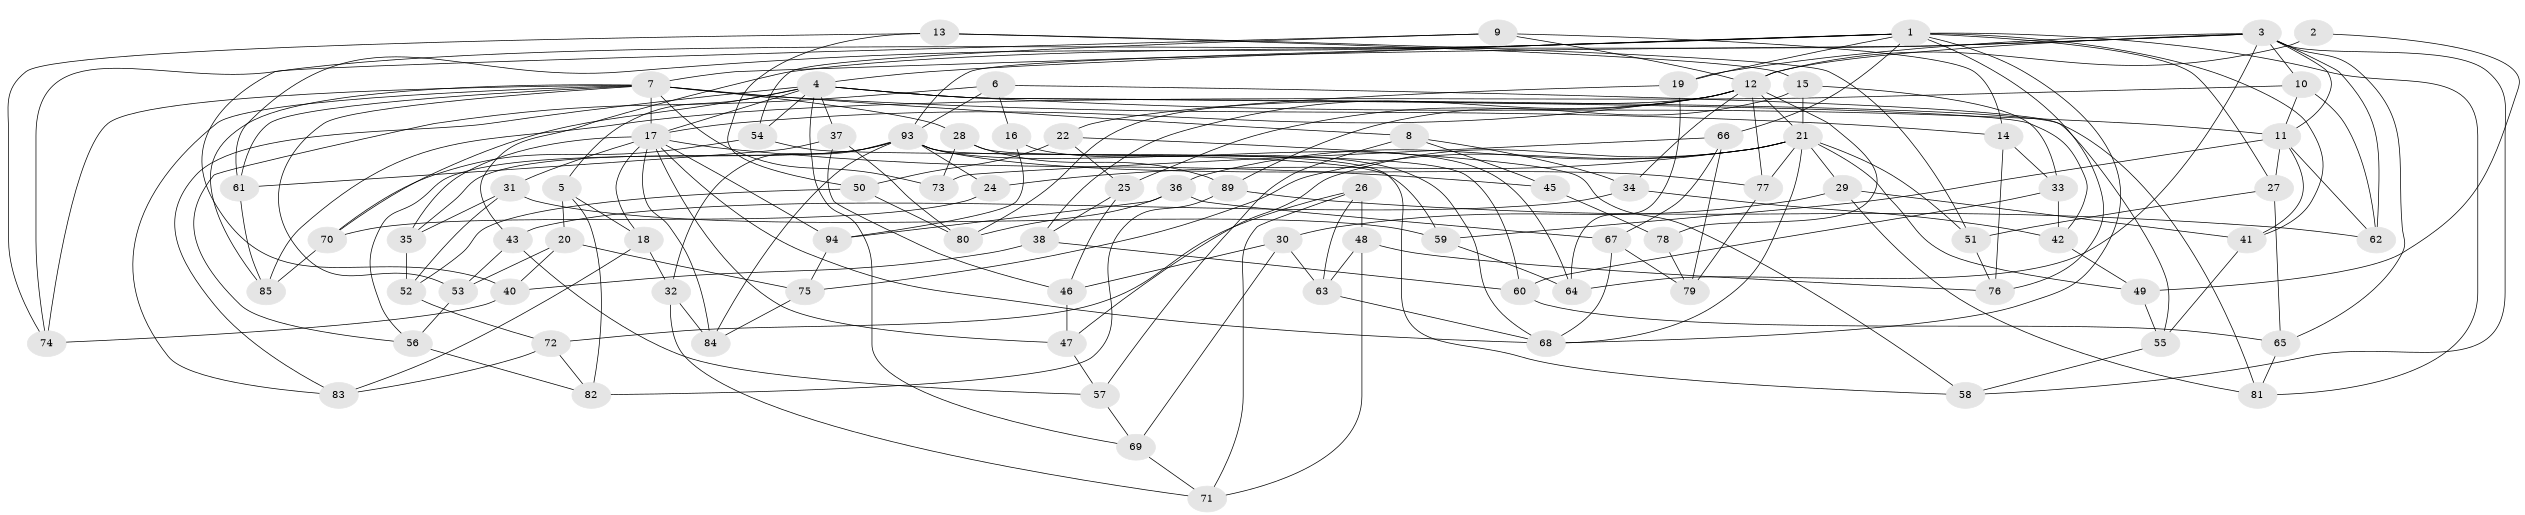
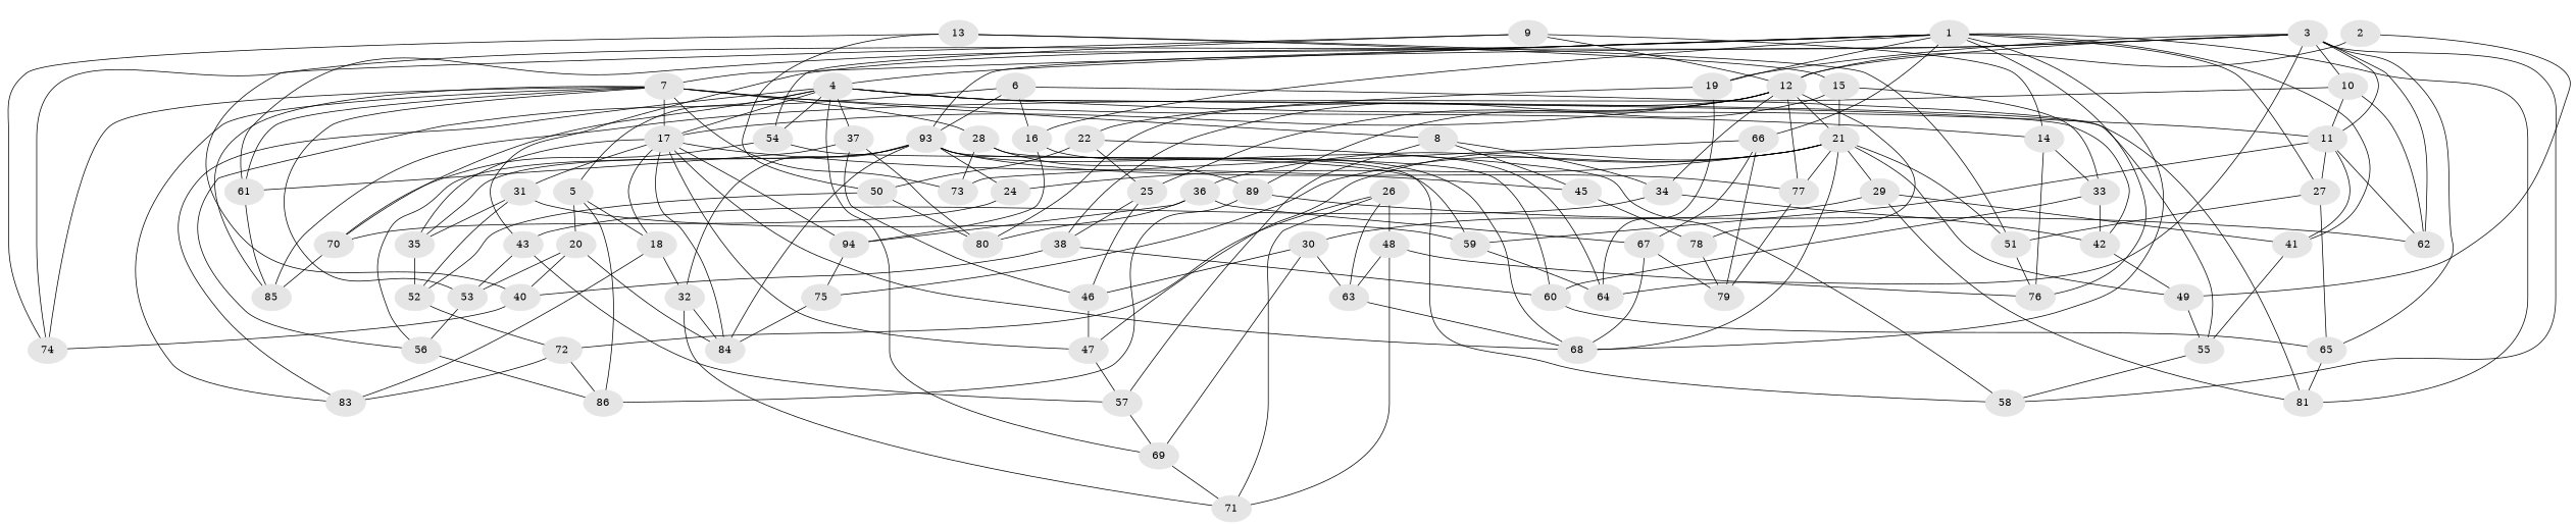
  graph {
    node [color=gray90 style=filled]
    edge [weight=1.0]
    1
    4
    7
    16
    19
    27
    41
    61
    66
    68
    74
    76
    81
    11
    5
    17
    37
    42
    54
    69
    70
    83
    8
    14
    28
    53
    73
    85
    64
    n30 [label=94]
    22
    65
    51
    55
    67
    79
    2
    12
    49
    80
    34
    21
    25
    38
    77
    78
    3
    10
    n49 [label=93]
    43
    58
    62
    59
    56
    35
    84
    32
    24
    57
    18
    20
-   82
+   82 [label=86]
    45
    31
    47
    46
    71
    40
    75
    6
    33
    n72 [label=89]
    60
    9
    29
    36
    13
    15
    50
    52
    30
    26
    48
    63
    72
    1 -- 4
    1 -- 7
+   1 -- 16
    1 -- 19
    1 -- 27
    1 -- 41
    1 -- 61
    1 -- 66
    1 -- 68
    1 -- 74
    1 -- 76
    1 -- 81
    4 -- 81
    4 -- 11 [weight=2.0]
    4 -- 5
    4 -- 17
    4 -- 37
    4 -- 42
    4 -- 54
    4 -- 69
    4 -- 70
    4 -- 83
    7 -- 61
    7 -- 74
    7 -- 17
    7 -- 83
    7 -- 8
    7 -- 14
    7 -- 28
    7 -- 53
    7 -- 73 [weight=2.0]
    7 -- 85
    16 -- 64
    16 -- n30
    19 -- 64
    19 -- 22
    27 -- 65
    27 -- 51
    41 -- 55
    61 -- 85
    66 -- 73
    66 -- 67
    66 -- 79
    11 -- 27
    11 -- 41
    11 -- 62
    11 -- 59
    5 -- 18
    5 -- 20
    5 -- 82
    17 -- 68
    17 -- n30
    17 -- 35
    17 -- 84
    17 -- 18
    17 -- 45 [weight=2.0]
    17 -- 31
    17 -- 47
    37 -- 61
    37 -- 80
    37 -- 46
    42 -- 49
    54 -- 70
    54 -- 59
    69 -- 71
    70 -- 85
    8 -- 34
    8 -- 57
    8 -- 45
    14 -- 76
    14 -- 33
    28 -- 73
    28 -- n72
    28 -- 60
    53 -- 56
    n30 -- 75
    22 -- 25
    22 -- 58
    22 -- 50
    65 -- 81
    51 -- 76
    55 -- 58
    67 -- 68
    67 -- 79
    2 -- 12 [weight=2.0]
    2 -- 49
    12 -- 17
    12 -- 80
    12 -- 34
    12 -- 21
    12 -- 25
    12 -- 38
    12 -- 77
    12 -- 78 [weight=2.0]
    49 -- 55
    34 -- 42
    34 -- 43
    21 -- 68
    21 -- 51
    21 -- 49
    21 -- 77
    21 -- 24 [weight=2.0]
    21 -- 47
    21 -- 75
    21 -- 29
    21 -- 36
    25 -- 38
    25 -- 46
    38 -- 40
    38 -- 60
    77 -- 79
    78 -- 79
    3 -- 19
    3 -- 11
    3 -- 64
    3 -- 65
    3 -- 12
    3 -- 10
    3 -- n49
    3 -- 43
    3 -- 58
    3 -- 62
    10 -- 11
    10 -- 85
    10 -- 62
    n49 -- 68
    n49 -- 77
    n49 -- 58
    n49 -- 56
    n49 -- 35
    n49 -- 84
    n49 -- 32
    n49 -- 24
    43 -- 53
    43 -- 57
    59 -- 64
    56 -- 82
    35 -- 52
    32 -- 84
    32 -- 71
    24 -- 70
    57 -- 69
    18 -- 83
    18 -- 32
    20 -- 53
    20 -- 40
-   20 -- 75
+   20 -- 84
    45 -- 78
    31 -- 59
    31 -- 35
    31 -- 52
    47 -- 57
    46 -- 47
    40 -- 74
    75 -- 84
    6 -- 16
    6 -- 55
    6 -- n49
    6 -- 56
    33 -- 42
    33 -- 60
    n72 -- 62
    n72 -- 82
    60 -- 65
    9 -- 54
    9 -- 14
    9 -- 12
    9 -- 40
    29 -- 41
    29 -- 81
    29 -- 30
    36 -- n30
    36 -- 67
    36 -- 80
    13 -- 74
    13 -- 51
    13 -- 15
    13 -- 50
    15 -- 21
    15 -- 33
    15 -- n72
    50 -- 80
    50 -- 52
    52 -- 72
    30 -- 69
    30 -- 46
    30 -- 63
    26 -- 71
    26 -- 48
    26 -- 63
    26 -- 72
    48 -- 76
    48 -- 71
    48 -- 63
    63 -- 68
    72 -- 83
    72 -- 82
  }
